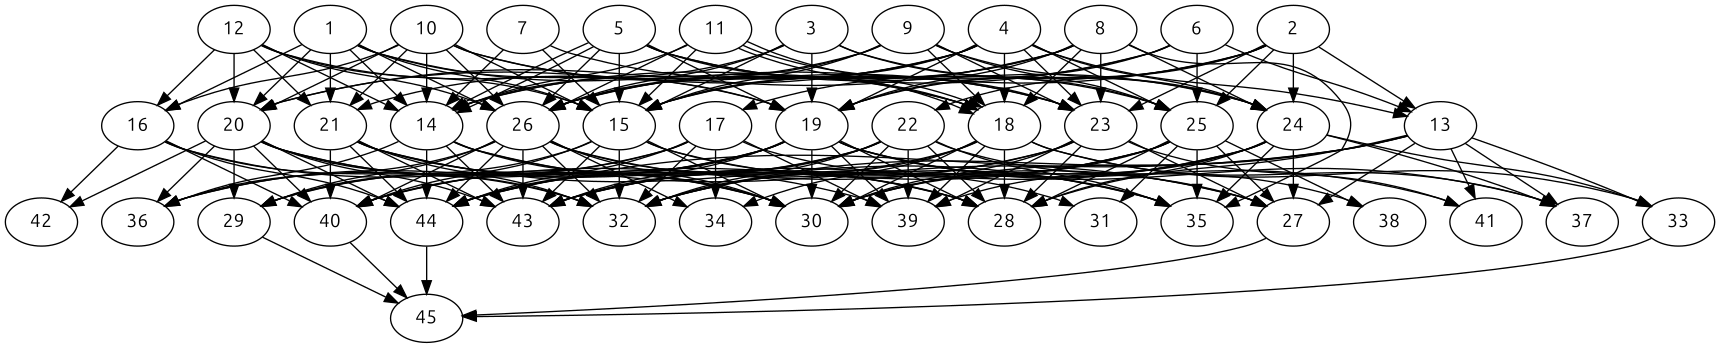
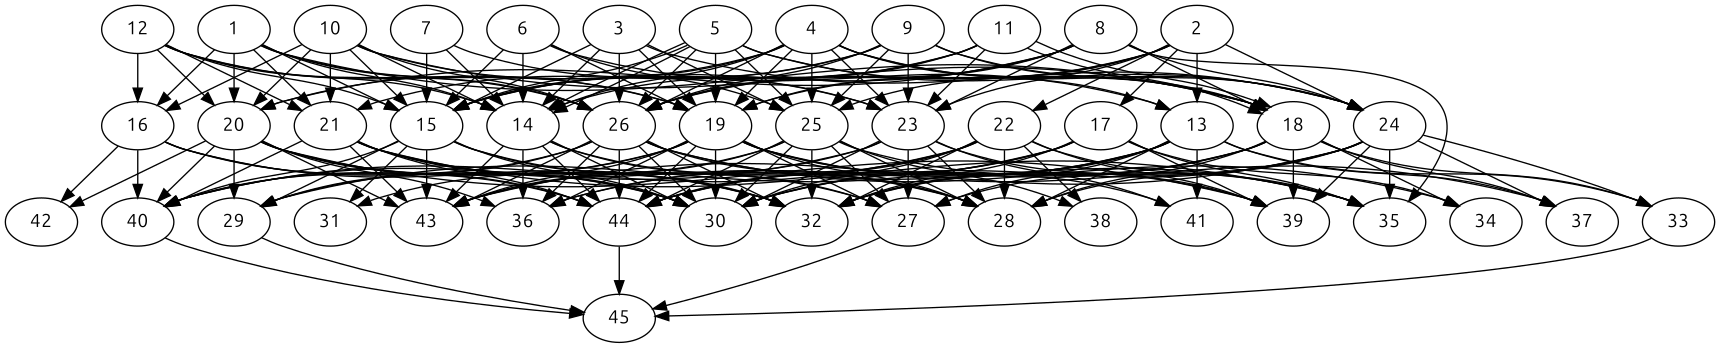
  digraph {
    fontname=Ubuntu
    node [alpha=0.17 fontname=Ubuntu]
    edge [fontname=Ubuntu]
    1 [alpha=0.07 expect_size=31663104]
    14 [alpha=0.08 expect_size=43184128]
    15 [expect_size=47259648]
    16 [alpha=0.05 expect_size=39414784]
    18 [alpha=0.18 expect_size=26667008]
    19 [alpha=0.19 expect_size=14143488]
    20 [alpha=0.11 expect_size=13172736]
    21 [alpha=0.14 expect_size=50230272]
    26 [alpha=0.01 expect_size=49730560]
    27 [alpha=0.05 expect_size=14047232]
    28 [expect_size=17712128]
    30 [alpha=0.14 expect_size=10123264]
    36 [alpha=0.06 expect_size=21291008]
    44 [alpha=0.01 expect_size=44194816]
    43 [alpha=0.07 expect_size=29329408]
    32 [alpha=0.13 expect_size=22912000]
    29 [expect_size=11905024]
    31 [alpha=0.16 expect_size=36442112]
    40 [alpha=0.00 expect_size=23666688]
    42 [alpha=0.06 expect_size=46769152]
    33 [alpha=0.06 expect_size=32464896]
    37 [alpha=0.05 expect_size=24494080]
    34 [alpha=0.16 expect_size=52175872]
    39 [alpha=0.05 expect_size=30581760]
    41 [alpha=0.15 expect_size=8413184]
    35 [alpha=0.04 expect_size=46130176]
    45 [alpha=0.16 expect_size=34935808]
    2 [alpha=0.04 expect_size=20989952]
    13 [alpha=0.04 expect_size=46156800]
    17 [alpha=0.02 expect_size=45395968]
    22 [alpha=0.04 expect_size=45157376]
    23 [alpha=0.08 expect_size=27618304]
    24 [expect_size=36235264]
    25 [alpha=0.09 expect_size=9063424]
    38 [alpha=0.13 expect_size=37454848]
    3 [alpha=0.19 expect_size=39501824]
    4 [alpha=0.02 expect_size=16514048]
    5 [expect_size=12204032]
    6 [alpha=0.03 expect_size=52079616]
    7 [alpha=0.12 expect_size=34143232]
    8 [alpha=0.15 expect_size=22836224]
    9 [alpha=0.20 expect_size=25034752]
    10 [alpha=0.16 expect_size=44131328]
    11 [alpha=0.18 expect_size=20002816]
    12 [alpha=0.13 expect_size=37396480]
    1 -> 14
    1 -> 15
    1 -> 16
    1 -> 18
    1 -> 19
    1 -> 20
    1 -> 21
    1 -> 26
    14 -> 27
    14 -> 28
    14 -> 30
    14 -> 36
    14 -> 44
    14 -> 43
    15 -> 27
    15 -> 30
    15 -> 43
    15 -> 32
    15 -> 29
    15 -> 31
    15 -> 40
    16 -> 30
    16 -> 44
    16 -> 32
    16 -> 40
    16 -> 42
    18 -> 28
    18 -> 30
    18 -> 44
    18 -> 32
    18 -> 33
    18 -> 37
    18 -> 34
    18 -> 39
    19 -> 27
    19 -> 28
    19 -> 30
    19 -> 36
    19 -> 44
    19 -> 43
    19 -> 29
    19 -> 40
    19 -> 37
    19 -> 39
    19 -> 41
    20 -> 30
    20 -> 36
    20 -> 44
    20 -> 43
    20 -> 32
    20 -> 29
    20 -> 40
    20 -> 42
    20 -> 39
    21 -> 28
    21 -> 30
    21 -> 44
    21 -> 43
    21 -> 32
    21 -> 40
    21 -> 35
    26 -> 28
    26 -> 30
    26 -> 36
    26 -> 44
    26 -> 43
    26 -> 32
    26 -> 29
    26 -> 40
    26 -> 34
    26 -> 35
    27 -> 45
    44 -> 45
    29 -> 45
    40 -> 45
    33 -> 45
    2 -> 19
    2 -> 26
    2 -> 13
    2 -> 17
    2 -> 22
    2 -> 23
    2 -> 24
    2 -> 25
    13 -> 27
    13 -> 28
    13 -> 30
+   13 -> 36
    13 -> 44
    13 -> 32
    13 -> 33
    13 -> 37
    13 -> 41
    17 -> 36
    17 -> 44
    17 -> 32
    17 -> 29
    17 -> 34
    17 -> 39
    17 -> 35
    22 -> 28
    22 -> 30
    22 -> 44
    22 -> 43
    22 -> 32
    22 -> 40
    22 -> 39
    22 -> 35
    22 -> 38
    23 -> 27
    23 -> 28
    23 -> 30
    23 -> 43
    23 -> 40
    23 -> 39
    23 -> 41
    24 -> 27
    24 -> 28
    24 -> 30
    24 -> 43
    24 -> 32
    24 -> 33
    24 -> 37
    24 -> 39
    24 -> 35
    25 -> 27
    25 -> 28
    25 -> 30
    25 -> 44
    25 -> 43
    25 -> 32
    25 -> 31
    25 -> 35
    25 -> 38
    3 -> 14
    3 -> 15
    3 -> 19
    3 -> 26
    3 -> 24
    3 -> 25
    4 -> 14
    4 -> 15
    4 -> 18
    4 -> 19
    4 -> 20
    4 -> 26
    4 -> 13
    4 -> 23
    4 -> 24
    4 -> 25
    5 -> 14
    5 -> 14
    5 -> 15
    5 -> 18
    5 -> 19
    5 -> 26
    5 -> 24
    5 -> 25
    6 -> 14
    6 -> 15
    6 -> 19
    6 -> 13
    6 -> 25
    7 -> 14
    7 -> 15
    7 -> 23
    8 -> 15
    8 -> 18
    8 -> 19
    8 -> 20
    8 -> 26
    8 -> 35
    8 -> 23
    8 -> 24
    9 -> 15
    9 -> 18
    9 -> 21
    9 -> 26
    9 -> 23
    9 -> 24
    9 -> 25
    10 -> 14
    10 -> 15
    10 -> 16
    10 -> 18
    10 -> 20
    10 -> 21
    10 -> 26
    10 -> 23
    11 -> 14
    11 -> 15
    11 -> 18
    11 -> 18
    11 -> 26
    11 -> 23
    12 -> 14
    12 -> 15
    12 -> 16
    12 -> 19
    12 -> 20
    12 -> 21
    12 -> 26
  }
